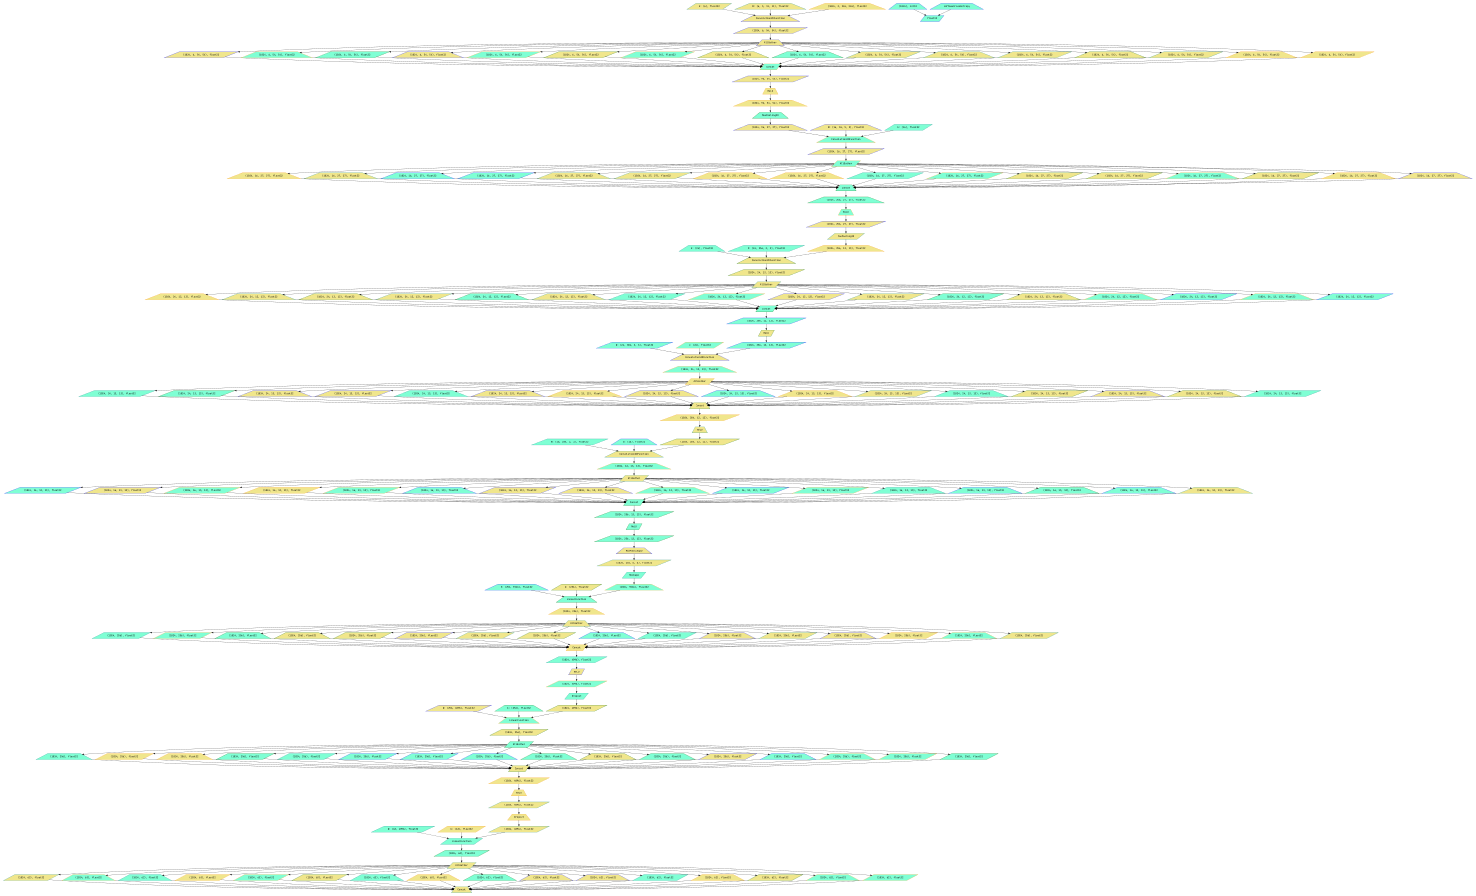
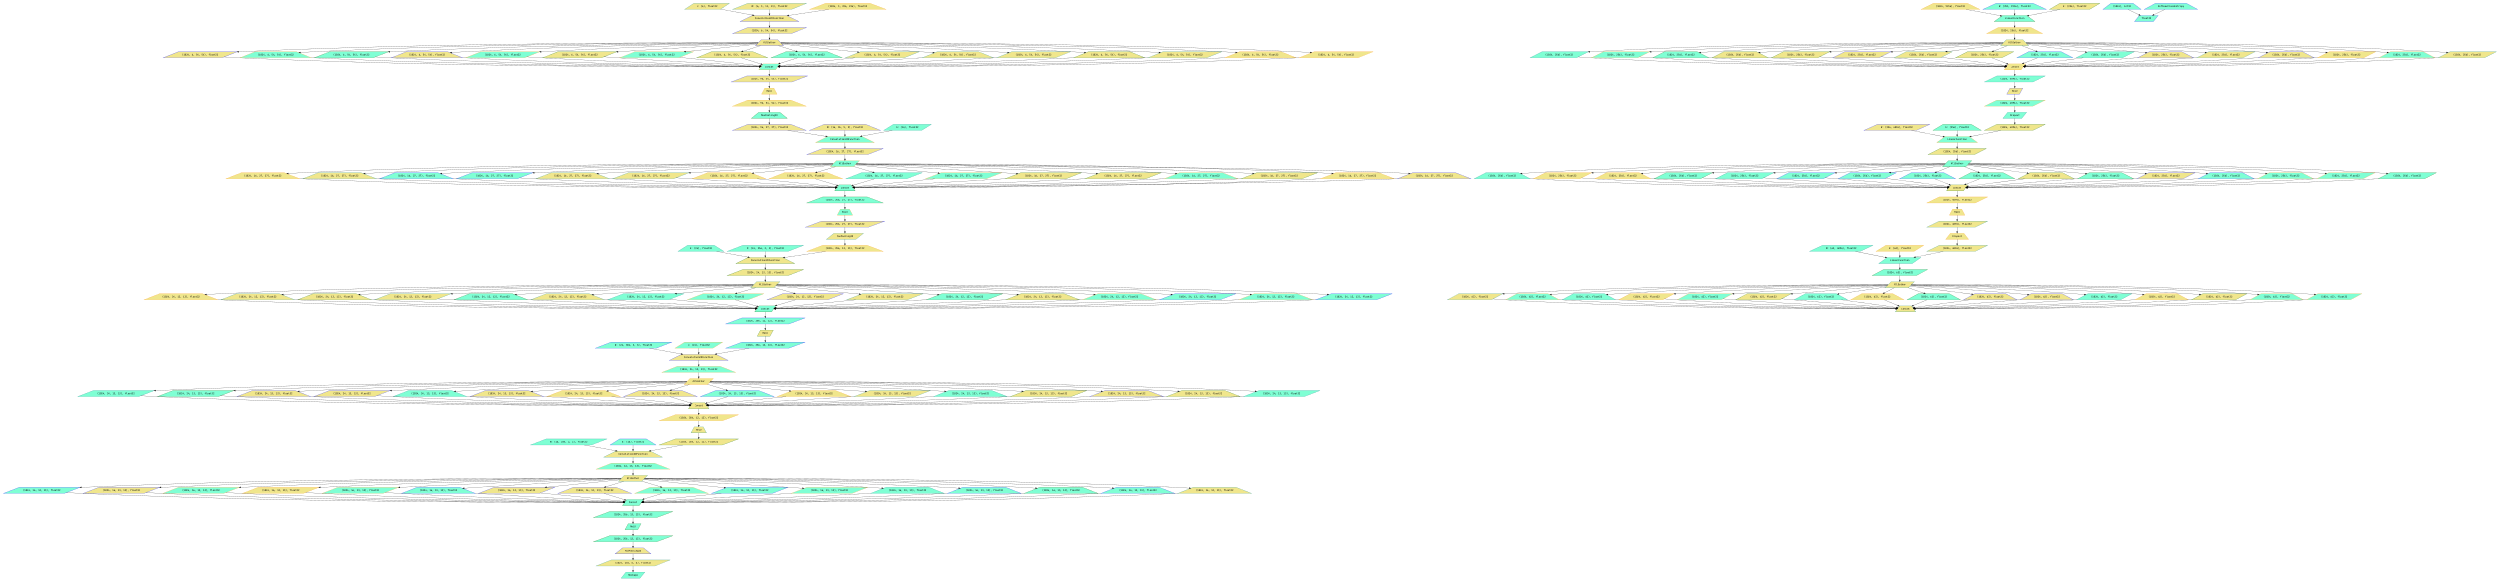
  digraph {
    fontname="JetBrains Mono"
    rankdir=TB
    node [color=darkorange fillcolor=khaki fontname="JetBrains Mono" shape=parallelogram style=filled]
    edge [fontname="JetBrains Mono"]
    n1 [color=darkgreen fillcolor=aquamarine label="(1024, 256, 27, 27), float32" shape=trapezium]
    n2 [fillcolor=aquamarine label=ReLU shape=trapezium]
    n3 [color=blue label="(1024, 256, 27, 27), float32"]
    n4 [color=blue label="(1024, 16, 27, 27), float32"]
    n5 [fillcolor=aquamarine label=AllGather]
    n6 [label="(1024, 16, 27, 27), float32" shape=trapezium]
    n7 [color=teal label="(1024, 16, 27, 27), float32" shape=trapezium]
    n8 [color=blue fillcolor=aquamarine label="(1024, 16, 27, 27), float32" shape=trapezium]
    n9 [color=blue fillcolor=aquamarine label="(1024, 16, 27, 27), float32"]
    n10 [color=teal label="(1024, 16, 27, 27), float32" shape=trapezium]
    n11 [color=teal label="(1024, 16, 27, 27), float32"]
    n12 [label="(1024, 16, 27, 27), float32" shape=trapezium]
    n13 [label="(1024, 16, 27, 27), float32" shape=trapezium]
    n14 [color=teal fillcolor=aquamarine label="(1024, 16, 27, 27), float32"]
    n15 [fillcolor=aquamarine label="(1024, 16, 27, 27), float32"]
    n16 [color=darkgreen label="(1024, 16, 27, 27), float32"]
    n17 [color=darkgreen label="(1024, 16, 27, 27), float32"]
    n18 [fillcolor=aquamarine label="(1024, 16, 27, 27), float32" shape=trapezium]
    n19 [color=darkgreen label="(1024, 16, 27, 27), float32"]
    n20 [label="(1024, 16, 27, 27), float32" shape=trapezium]
    n21 [color=blue label="(1024, 16, 27, 27), float32" shape=trapezium]
    n22 [color=darkgreen fillcolor=aquamarine label=Concat shape=trapezium]
    n23 [color=blue label="(1024, 6, 54, 54), float32"]
    n24 [fillcolor=aquamarine label=Concat]
    n25 [color=blue label="(1024, 96, 54, 54), float32"]
    n26 [color=blue fillcolor=aquamarine label="(1024, 384, 13, 13), float32"]
    n27 [color=blue label=Convolution2DFunction shape=trapezium]
    n28 [fillcolor=aquamarine label="(1024, 24, 13, 13), float32" shape=trapezium]
    n29 [fillcolor=aquamarine label="(1024, 6, 54, 54), float32" shape=trapezium]
    n30 [color=darkgreen fillcolor=aquamarine label="(1024, 6, 54, 54), float32"]
    n31 [color=darkgreen fillcolor=aquamarine label=Concat]
    n32 [color=blue fillcolor=aquamarine label="(1024, 384, 13, 13), float32"]
    n33 [color=darkgreen label=ReLU]
    n34 [color=blue label="(1024, 6, 54, 54), float32" shape=trapezium]
    n35 [color=darkgreen label=Convolution2DFunction shape=trapezium]
    n36 [color=darkgreen label="(1024, 24, 13, 13), float32"]
    n37 [color=teal label=AllGather]
    n38 [label="(1024, 24, 13, 13), float32" shape=trapezium]
    n39 [label=AllGather]
    n40 [fillcolor=aquamarine label=Convolution2DFunction shape=trapezium]
    n41 [fillcolor=aquamarine label="(1024, 6, 54, 54), float32"]
    n42 [color=teal label="(1024, 24, 13, 13), float32" shape=trapezium]
    n43 [color=teal fillcolor=aquamarine label="(1024, 24, 13, 13), float32"]
    n44 [color=darkgreen fillcolor=aquamarine label="(1024, 24, 13, 13), float32"]
    n45 [color=blue label="(1024, 24, 13, 13), float32" shape=trapezium]
    n46 [color=blue label="(1024, 24, 13, 13), float32"]
    n47 [color=teal fillcolor=aquamarine label="(1024, 24, 13, 13), float32" shape=trapezium]
    n48 [color=blue label="(1024, 24, 13, 13), float32" shape=trapezium]
    n49 [label="(1024, 24, 13, 13), float32" shape=trapezium]
    n50 [color=blue label="(1024, 24, 13, 13), float32" shape=trapezium]
    n51 [color=blue fillcolor=aquamarine label="(1024, 24, 13, 13), float32" shape=trapezium]
    n52 [label="(1024, 24, 13, 13), float32" shape=trapezium]
    n53 [color=teal label="(1024, 24, 13, 13), float32"]
    n54 [color=teal fillcolor=aquamarine label="(1024, 24, 13, 13), float32" shape=trapezium]
    n55 [color=darkgreen label="(1024, 24, 13, 13), float32"]
    n56 [color=blue label="(1024, 24, 13, 13), float32" shape=trapezium]
    n57 [color=darkgreen label="(1024, 24, 13, 13), float32" shape=trapezium]
    n58 [color=teal fillcolor=aquamarine label="(1024, 24, 13, 13), float32"]
    n59 [color=darkgreen label=Concat shape=trapezium]
    n60 [color=darkgreen label="(1024, 24, 13, 13), float32" shape=trapezium]
    n61 [color=teal label="(1024, 24, 13, 13), float32"]
    n62 [color=darkgreen fillcolor=aquamarine label="(1024, 24, 13, 13), float32" shape=trapezium]
    n63 [color=teal label="(1024, 24, 13, 13), float32" shape=trapezium]
    n64 [color=teal fillcolor=aquamarine label="(1024, 24, 13, 13), float32"]
    n65 [fillcolor=aquamarine label="(1024, 24, 13, 13), float32"]
    n66 [color=blue label="(1024, 24, 13, 13), float32"]
    n67 [color=teal label="(1024, 24, 13, 13), float32"]
    n68 [color=darkgreen fillcolor=aquamarine label="(1024, 24, 13, 13), float32"]
    n69 [color=darkgreen label="(1024, 24, 13, 13), float32" shape=trapezium]
    n70 [fillcolor=aquamarine label="(1024, 24, 13, 13), float32" shape=trapezium]
    n71 [color=blue fillcolor=aquamarine label="(1024, 24, 13, 13), float32"]
    n72 [fillcolor=aquamarine label="(1024, 24, 13, 13), float32" shape=trapezium]
    n73 [color=blue fillcolor=aquamarine label="(1024, 24, 13, 13), float32"]
    n74 [label=ReLU shape=trapezium]
    n75 [label="(1024, 96, 54, 54), float32" shape=trapezium]
    n76 [color=darkgreen label="(1024, 6, 54, 54), float32"]
    n77 [fillcolor=aquamarine label="(1024, 6, 54, 54), float32"]
    n78 [label="(1024, 256, 13, 13), float32" shape=trapezium]
    n79 [color=teal label=MaxPooling2D]
    n80 [color=darkgreen label="(1024, 6, 54, 54), float32" shape=trapezium]
    n81 [color=teal fillcolor=aquamarine label="b: (24), float32" shape=trapezium]
    n82 [color=darkgreen fillcolor=aquamarine label="(1024, 6, 54, 54), float32" shape=trapezium]
    n83 [label="(1024, 384, 13, 13), float32"]
    n84 [color=darkgreen fillcolor=aquamarine label=MaxPooling2D shape=trapezium]
    n85 [color=teal label="(1024, 6, 54, 54), float32"]
    n86 [color=blue label="(1024, 96, 27, 27), float32" shape=trapezium]
    n87 [color=teal label=ReLU shape=trapezium]
    n88 [color=blue label=Convolution2DFunction shape=trapezium]
    n89 [color=blue label="(1024, 6, 54, 54), float32"]
    n90 [color=blue label=AllGather shape=trapezium]
    n91 [color=darkgreen label="(1024, 384, 13, 13), float32"]
    n92 [color=teal label=Convolution2DFunction shape=trapezium]
    n93 [color=teal fillcolor=aquamarine label="(1024, 256), float32" shape=trapezium]
    n94 [color=darkgreen label=Concat]
    n95 [label="(1024, 4096), float32"]
    n96 [color=teal fillcolor=aquamarine label="(1024, 256), float32"]
    n97 [label=Concat]
    n98 [color=teal fillcolor=aquamarine label="(1024, 4096), float32"]
    n99 [label=ReLU shape=trapezium]
    n100 [color=teal label="(1024, 4096), float32"]
    n101 [color=teal label="(1024, 63), float32"]
    n102 [color=teal label=Concat shape=trapezium]
    n103 [fillcolor=aquamarine label="(1024, 256), float32"]
    n104 [fillcolor=aquamarine label="(1024, 16, 13, 13), float32" shape=trapezium]
    n105 [color=teal label=AllGather]
    n106 [color=blue fillcolor=aquamarine label="(1024, 16, 13, 13), float32"]
    n107 [color=blue label="(1024, 16, 13, 13), float32"]
    n108 [fillcolor=aquamarine label="(1024, 16, 13, 13), float32"]
    n109 [label="(1024, 16, 13, 13), float32"]
    n110 [fillcolor=aquamarine label="(1024, 16, 13, 13), float32"]
    n111 [color=blue fillcolor=aquamarine label="(1024, 16, 13, 13), float32" shape=trapezium]
    n112 [color=blue label="(1024, 16, 13, 13), float32"]
    n113 [color=blue label="(1024, 16, 13, 13), float32" shape=trapezium]
    n114 [fillcolor=aquamarine label="(1024, 16, 13, 13), float32" shape=trapezium]
    n115 [color=blue fillcolor=aquamarine label="(1024, 16, 13, 13), float32"]
    n116 [fillcolor=aquamarine label="(1024, 16, 13, 13), float32"]
    n117 [color=teal fillcolor=aquamarine label="(1024, 16, 13, 13), float32" shape=trapezium]
    n118 [color=blue fillcolor=aquamarine label="(1024, 16, 13, 13), float32" shape=trapezium]
    n119 [color=darkgreen fillcolor=aquamarine label="(1024, 16, 13, 13), float32" shape=trapezium]
    n120 [color=blue fillcolor=aquamarine label="(1024, 16, 13, 13), float32" shape=trapezium]
    n121 [color=teal label="(1024, 16, 13, 13), float32" shape=trapezium]
    n122 [color=blue fillcolor=aquamarine label="W: (24, 384, 3, 3), float32"]
    n123 [color=teal label="(1024, 6, 54, 54), float32" shape=trapezium]
    n124 [color=teal label="(1024, 6, 54, 54), float32"]
    n125 [color=darkgreen label="(1024, 6, 54, 54), float32" shape=trapezium]
    n126 [color=teal label="(1024, 6, 54, 54), float32"]
    n127 [label="(1024, 6, 54, 54), float32" shape=trapezium]
    n128 [label="(1024, 6, 54, 54), float32"]
    n129 [fillcolor=aquamarine label="(1024, 63), float32" shape=trapezium]
    n130 [color=darkgreen fillcolor=aquamarine label="(1024, 256), float32" shape=trapezium]
    n131 [color=darkgreen label="(1024, 256), float32" shape=trapezium]
    n132 [fillcolor=aquamarine label="b: (24), float32"]
    n133 [color=teal fillcolor=aquamarine label="(1024, 62), float32" shape=trapezium]
    n134 [color=darkgreen label="(1024, 256), float32"]
    n135 [color=darkgreen fillcolor=aquamarine label=Concat]
    n136 [color=darkgreen fillcolor=aquamarine label="(1024, 256, 13, 13), float32"]
    n137 [label="(1024, 63), float32"]
    n138 [color=darkgreen fillcolor=aquamarine label=ReLU]
    n139 [fillcolor=aquamarine label="(1024, 63), float32"]
    n140 [color=blue label="(1024, 256), float32"]
    n141 [color=teal label="(1024, 256, 6, 6), float32"]
    n142 [color=teal fillcolor=aquamarine label=Reshape]
-   n143 [fillcolor=aquamarine label="(1024, 9216), float32" shape=trapezium]
+   n143 [label="(1024, 9216), float32" shape=trapezium]
    n144 [color=teal fillcolor=aquamarine label="W: (16, 384, 3, 3), float32"]
    n145 [color=darkgreen label="(1024, 63), float32"]
    n146 [color=teal label="(1024, 256), float32"]
    n147 [color=teal fillcolor=aquamarine label="(1024, 63), float32" shape=trapezium]
    n148 [color=blue fillcolor=aquamarine label="(1024), int32" shape=trapezium]
    n149 [color=blue fillcolor=aquamarine label=float32]
    n150 [color=blue fillcolor=aquamarine label=SoftmaxCrossEntropy shape=trapezium]
    n151 [color=blue label=ReLU]
    n152 [color=blue fillcolor=aquamarine label="b: (16), float32" shape=trapezium]
    n153 [label="(1024, 63), float32" shape=trapezium]
    n154 [color=darkgreen label="(1024, 256), float32"]
    n155 [color=teal label=AllGather shape=trapezium]
    n156 [color=blue fillcolor=aquamarine label="(1024, 256), float32" shape=trapezium]
    n157 [color=teal fillcolor=aquamarine label="(1024, 256), float32"]
    n158 [color=blue label="(1024, 256), float32" shape=trapezium]
    n159 [color=teal label="(1024, 256), float32"]
    n160 [color=blue label="(1024, 256), float32" shape=trapezium]
    n161 [label="(1024, 256), float32"]
    n162 [fillcolor=aquamarine label="(1024, 256), float32" shape=trapezium]
    n163 [color=teal label="(1024, 256), float32"]
    n164 [label="(1024, 256), float32"]
    n165 [color=darkgreen fillcolor=aquamarine label="(1024, 62), float32" shape=trapezium]
    n166 [fillcolor=aquamarine label=LinearFunction shape=trapezium]
    n167 [color=darkgreen label="(1024, 256), float32"]
    n168 [color=darkgreen fillcolor=aquamarine label=AllGather]
    n169 [label="(1024, 256), float32" shape=trapezium]
    n170 [color=darkgreen fillcolor=aquamarine label="(1024, 256), float32"]
    n171 [color=teal fillcolor=aquamarine label="(1024, 256), float32"]
    n172 [color=blue fillcolor=aquamarine label="(1024, 256), float32"]
    n173 [color=blue fillcolor=aquamarine label="(1024, 256), float32"]
    n174 [color=blue fillcolor=aquamarine label="(1024, 256), float32" shape=trapezium]
    n175 [color=darkgreen fillcolor=aquamarine label="(1024, 256), float32" shape=trapezium]
    n176 [color=darkgreen label="(1024, 256), float32" shape=trapezium]
    n177 [color=darkgreen fillcolor=aquamarine label="(1024, 256), float32" shape=trapezium]
    n178 [color=blue label="(1024, 256), float32"]
    n179 [color=blue fillcolor=aquamarine label="(1024, 256), float32" shape=trapezium]
    n180 [fillcolor=aquamarine label="(1024, 256), float32" shape=trapezium]
    n181 [fillcolor=aquamarine label="(1024, 256), float32"]
    n182 [color=darkgreen fillcolor=aquamarine label="(1024, 256), float32"]
    n183 [color=darkgreen fillcolor=aquamarine label=LinearFunction shape=trapezium]
    n184 [label="(1024, 256), float32" shape=trapezium]
    n185 [color=blue fillcolor=aquamarine label="W: (251, 9216), float32" shape=trapezium]
    n186 [color=blue label="(1024, 63), float32" shape=trapezium]
    n187 [color=blue label="(1024, 62), float32" shape=trapezium]
    n188 [label=Dropout shape=trapezium]
    n189 [color=darkgreen fillcolor=aquamarine label="(1024, 256, 13, 13), float32"]
    n190 [color=blue label=MaxPooling2D shape=trapezium]
    n191 [fillcolor=aquamarine label="(1024, 4096), float32"]
    n192 [color=darkgreen label="b: (256), float32"]
    n193 [color=teal fillcolor=aquamarine label="(1024, 62), float32"]
    n194 [label="(1024, 62), float32" shape=trapezium]
    n195 [color=darkgreen label="(1024, 62), float32"]
    n196 [color=blue label="W: (256, 4096), float32"]
    n197 [color=teal label="b: (6), float32"]
    n198 [fillcolor=aquamarine label="(1024, 62), float32" shape=trapezium]
    n199 [fillcolor=aquamarine label="(1024, 62), float32"]
    n200 [color=darkgreen fillcolor=aquamarine label="b: (256), float32" shape=trapezium]
    n201 [color=teal fillcolor=aquamarine label=Dropout]
-   n202 [color=teal label="W: (6, 3, 11, 11), float32" shape=trapezium]
+   n202 [color=teal label="W: (6, 3, 11, 11), float32"]
    n203 [color=teal fillcolor=aquamarine label="W: (63, 4096), float32"]
    n204 [color=teal fillcolor=aquamarine label=LinearFunction]
    n205 [color=darkgreen fillcolor=aquamarine label="(1024, 63), float32"]
    n206 [color=blue label="W: (16, 96, 5, 5), float32" shape=trapezium]
    n207 [color=teal label="(1024, 4096), float32"]
    n208 [color=teal label=AllGather]
    n209 [label="b: (63), float32"]
    n210 [color=darkgreen label="(1024, 4096), float32"]
    n211 [color=teal fillcolor=aquamarine label="b: (16), float32"]
    n212 [label="(1024, 3, 226, 226), float32" shape=trapezium]
    n213 [color=teal fillcolor=aquamarine label="W: (24, 256, 3, 3), float32"]
    n1 -> n2
    n2 -> n3
    n3 -> n79
    n4 -> n5
    n5 -> n6
    n5 -> n7
    n5 -> n8
    n5 -> n9
    n5 -> n10
    n5 -> n11
    n5 -> n12
    n5 -> n13
    n5 -> n14
    n5 -> n15
    n5 -> n16
    n5 -> n17
    n5 -> n18
    n5 -> n19
    n5 -> n20
    n5 -> n21
    n6 -> n22
    n7 -> n22
    n8 -> n22
    n9 -> n22
    n10 -> n22
    n11 -> n22
    n12 -> n22
    n13 -> n22
    n14 -> n22
    n15 -> n22
    n16 -> n22
    n17 -> n22
    n18 -> n22
    n19 -> n22
    n20 -> n22
    n21 -> n22
    n22 -> n1
    n23 -> n24
    n24 -> n25
    n25 -> n74
    n26 -> n27
    n27 -> n28
    n28 -> n39
    n29 -> n24
    n30 -> n24
    n31 -> n32
    n32 -> n33
    n33 -> n26
    n34 -> n24
    n35 -> n36
    n36 -> n37
    n37 -> n38
    n37 -> n42
    n37 -> n60
    n37 -> n61
    n37 -> n62
    n37 -> n63
    n37 -> n64
    n37 -> n65
    n37 -> n66
    n37 -> n67
    n37 -> n68
    n37 -> n69
    n37 -> n70
    n37 -> n71
    n37 -> n72
    n37 -> n73
    n38 -> n31
    n39 -> n43
    n39 -> n44
    n39 -> n45
    n39 -> n46
    n39 -> n47
    n39 -> n48
    n39 -> n49
    n39 -> n50
    n39 -> n51
    n39 -> n52
    n39 -> n53
    n39 -> n54
    n39 -> n55
    n39 -> n56
    n39 -> n57
    n39 -> n58
    n40 -> n4
    n41 -> n24
    n42 -> n31
    n43 -> n59
    n44 -> n59
    n45 -> n59
    n46 -> n59
    n47 -> n59
    n48 -> n59
    n49 -> n59
    n50 -> n59
    n51 -> n59
    n52 -> n59
    n53 -> n59
    n54 -> n59
    n55 -> n59
    n56 -> n59
    n57 -> n59
    n58 -> n59
    n59 -> n83
    n60 -> n31
    n61 -> n31
    n62 -> n31
    n63 -> n31
    n64 -> n31
    n65 -> n31
    n66 -> n31
    n67 -> n31
    n68 -> n31
    n69 -> n31
    n70 -> n31
    n71 -> n31
    n72 -> n31
    n73 -> n31
    n74 -> n75
    n75 -> n84
    n76 -> n24
    n77 -> n24
    n78 -> n35
    n79 -> n78
    n80 -> n24
    n81 -> n35
    n82 -> n24
    n83 -> n87
    n84 -> n86
    n85 -> n24
    n86 -> n40
    n87 -> n91
    n88 -> n89
    n89 -> n90
    n90 -> n23
    n90 -> n29
    n90 -> n30
    n90 -> n34
    n90 -> n41
    n90 -> n76
    n90 -> n77
    n90 -> n80
    n90 -> n82
    n90 -> n85
    n90 -> n123
    n90 -> n124
    n90 -> n125
    n90 -> n126
    n90 -> n127
    n90 -> n128
    n91 -> n92
    n92 -> n104
    n93 -> n94
    n94 -> n95
    n95 -> n99
    n96 -> n97
    n97 -> n98
    n98 -> n151
    n99 -> n100
    n100 -> n188
    n101 -> n102
    n103 -> n97
    n104 -> n105
    n105 -> n106
    n105 -> n107
    n105 -> n108
    n105 -> n109
    n105 -> n110
    n105 -> n111
    n105 -> n112
    n105 -> n113
    n105 -> n114
    n105 -> n115
    n105 -> n116
    n105 -> n117
    n105 -> n118
    n105 -> n119
    n105 -> n120
    n105 -> n121
    n106 -> n135
    n107 -> n135
    n108 -> n135
    n109 -> n135
    n110 -> n135
    n111 -> n135
    n112 -> n135
    n113 -> n135
    n114 -> n135
    n115 -> n135
    n116 -> n135
    n117 -> n135
    n118 -> n135
    n119 -> n135
    n120 -> n135
    n121 -> n135
    n122 -> n27
    n123 -> n24
    n124 -> n24
    n125 -> n24
    n126 -> n24
    n127 -> n24
    n128 -> n24
    n129 -> n102
    n130 -> n97
    n131 -> n97
    n132 -> n27
    n133 -> n102
    n134 -> n97
    n135 -> n136
    n136 -> n138
    n137 -> n102
    n138 -> n189
    n139 -> n102
    n140 -> n97
    n141 -> n142
-   n142 -> n143
    n143 -> n183
    n144 -> n92
    n145 -> n102
    n146 -> n97
    n147 -> n102
    n148 -> n149
    n150 -> n149
    n151 -> n191
    n152 -> n92
    n153 -> n102
    n154 -> n97
    n155 -> n96
    n155 -> n103
    n155 -> n130
    n155 -> n131
    n155 -> n134
    n155 -> n140
    n155 -> n146
    n155 -> n154
    n155 -> n156
    n155 -> n157
    n155 -> n158
    n155 -> n159
    n155 -> n160
    n155 -> n161
    n155 -> n162
    n155 -> n163
    n156 -> n97
    n157 -> n97
    n158 -> n97
    n159 -> n97
    n160 -> n97
    n161 -> n97
    n162 -> n97
    n163 -> n97
    n164 -> n94
    n165 -> n102
    n166 -> n167
    n167 -> n168
    n168 -> n93
    n168 -> n164
    n168 -> n169
    n168 -> n170
    n168 -> n171
    n168 -> n172
    n168 -> n173
    n168 -> n174
    n168 -> n175
    n168 -> n176
    n168 -> n177
    n168 -> n178
    n168 -> n179
    n168 -> n180
    n168 -> n181
    n168 -> n182
    n169 -> n94
    n170 -> n94
    n171 -> n94
    n172 -> n94
    n173 -> n94
    n174 -> n94
    n175 -> n94
    n176 -> n94
    n177 -> n94
    n178 -> n94
    n179 -> n94
    n180 -> n94
    n181 -> n94
    n182 -> n94
    n183 -> n184
    n184 -> n155
    n185 -> n183
    n186 -> n102
    n187 -> n102
    n188 -> n207
    n189 -> n190
    n190 -> n141
    n191 -> n201
    n192 -> n183
    n193 -> n102
    n194 -> n102
    n195 -> n102
    n196 -> n166
    n197 -> n88
    n198 -> n102
    n199 -> n102
    n200 -> n166
    n201 -> n210
    n202 -> n88
    n203 -> n204
    n204 -> n205
    n205 -> n208
    n206 -> n40
    n207 -> n204
    n208 -> n101
    n208 -> n129
    n208 -> n133
    n208 -> n137
    n208 -> n139
    n208 -> n145
    n208 -> n147
    n208 -> n153
    n208 -> n165
    n208 -> n186
    n208 -> n187
    n208 -> n193
    n208 -> n194
    n208 -> n195
    n208 -> n198
    n208 -> n199
    n209 -> n204
    n210 -> n166
    n211 -> n40
    n212 -> n88
    n213 -> n35
  }
